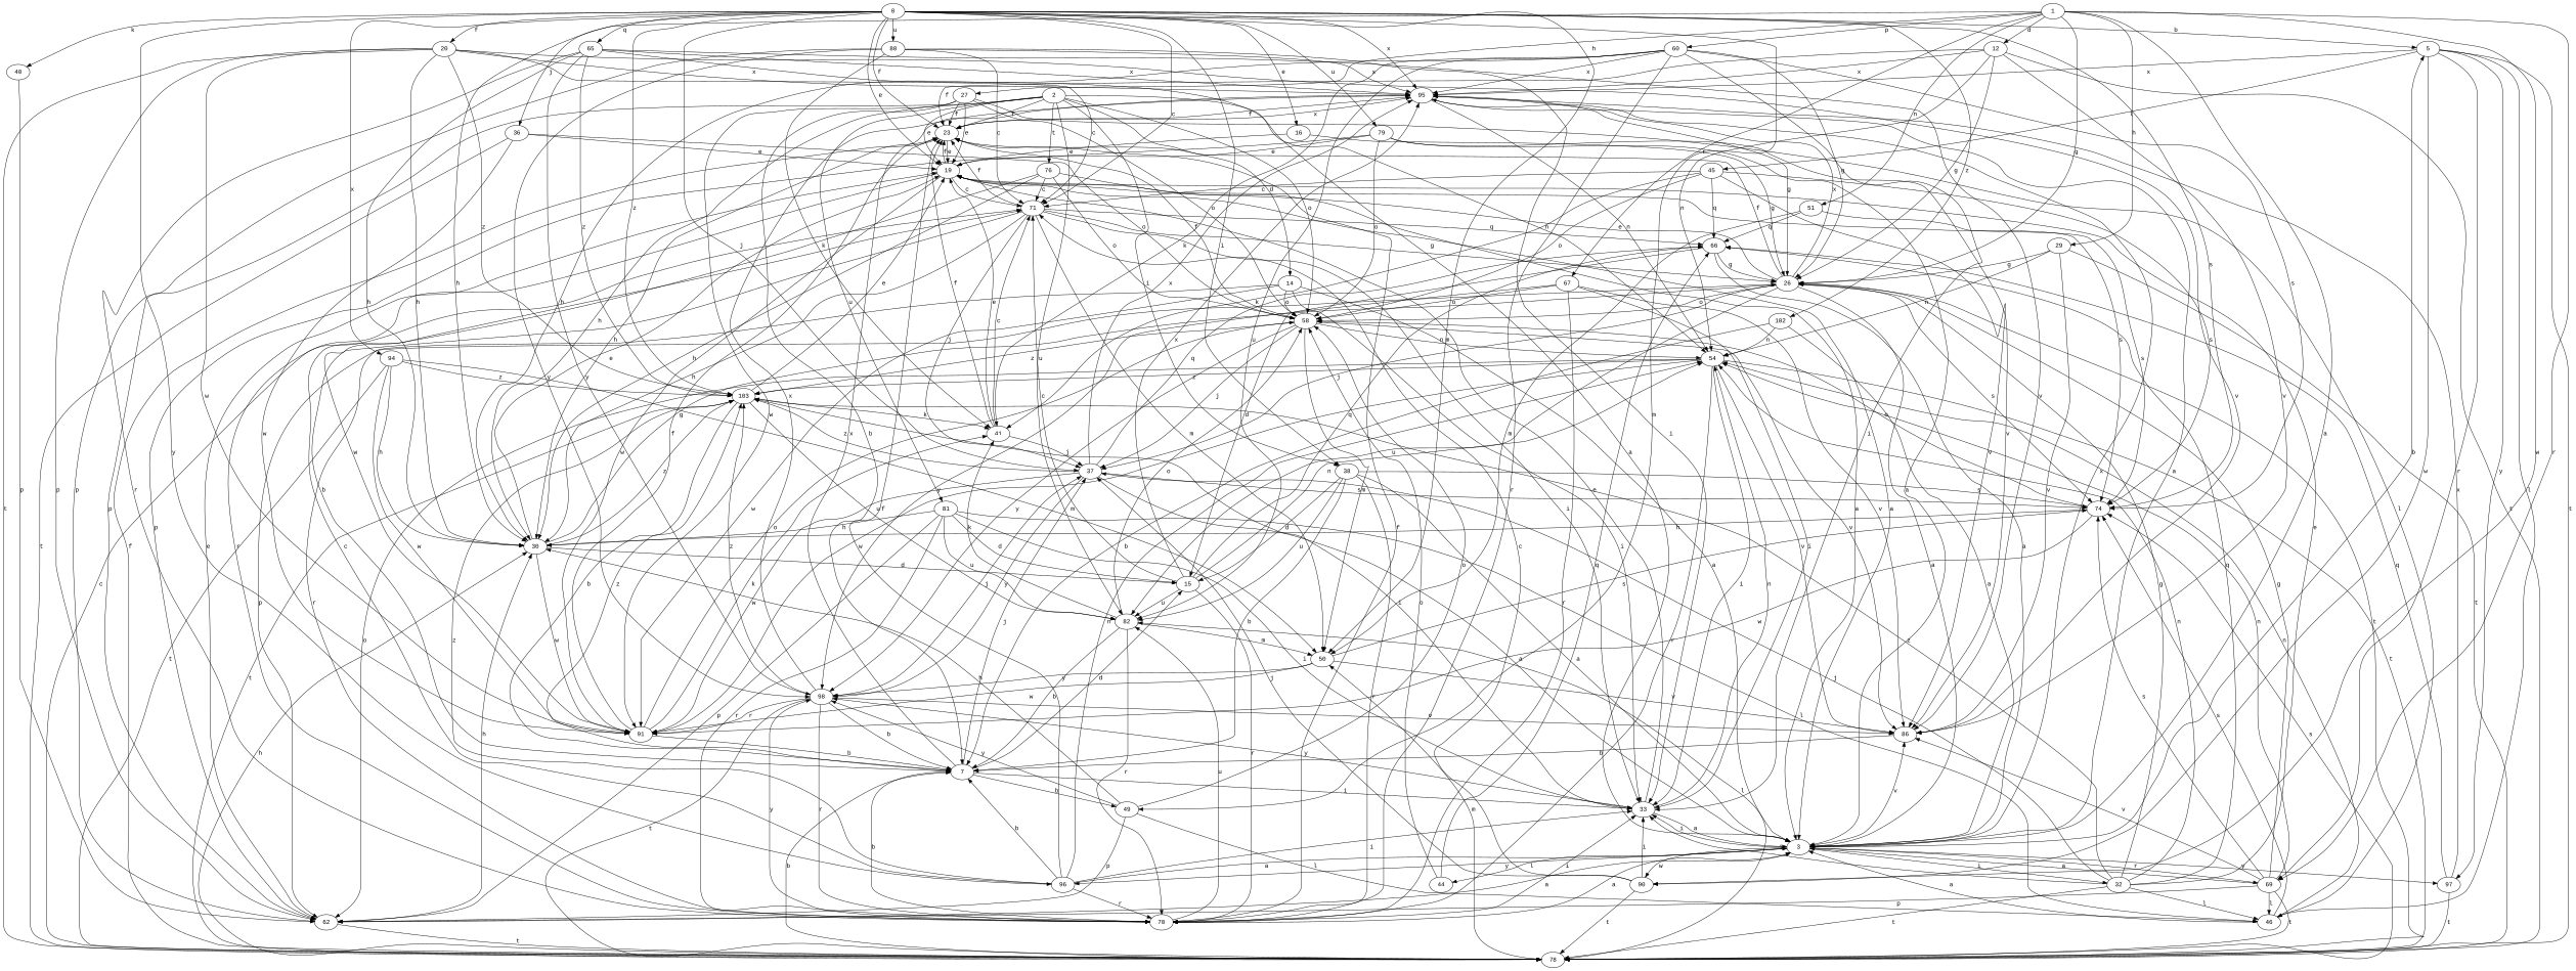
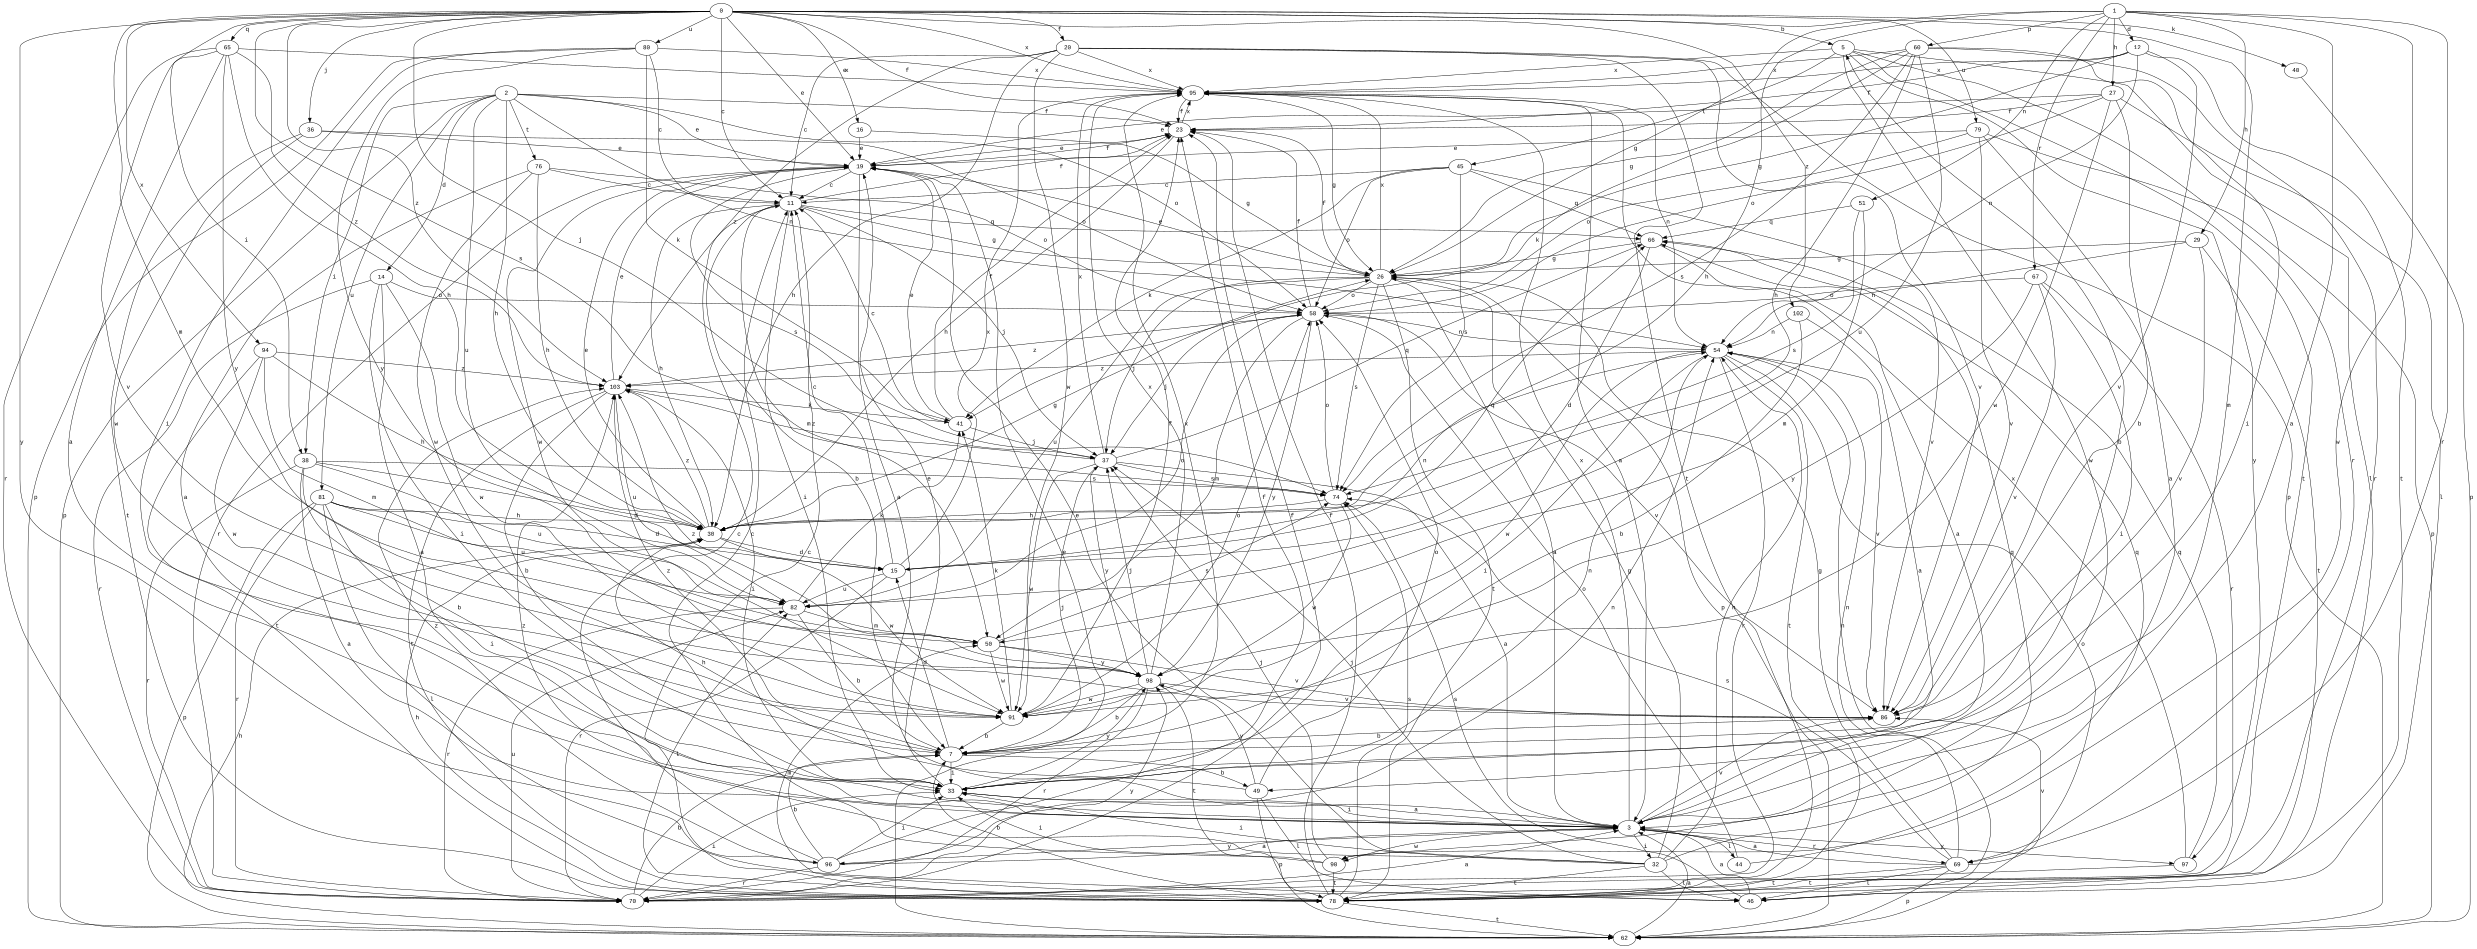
  strict digraph {
    fontname="Liberation Mono"
    node [fontname="Liberation Mono"]
    edge [fontname="Liberation Mono"]
    0
    5
-   11 [label=71]
+   11
    16
    19
    20
    23
    n8 [label=38]
    36
    37
    40
    49
    50
    65
    74
    79
    80
    94
    95
    96
    102
    103
    69
    90
    97
    45
    46
    78
    26
    30
    33
    7
    66
    3
    70
    91
    62
    86
    82
    15
    58
    98
    41
    54
    1
    12
    27
    29
    51
    60
    67
    32
    44
    2
    14
    76
    81
    0 -> 5 [label=b]
    0 -> 11 [label=c]
    0 -> 16 [label=e]
    0 -> 19 [label=e]
    0 -> 20 [label=f]
    0 -> 23 [label=f]
    0 -> n8 [label=i]
    0 -> 36 [label=j]
    0 -> 37 [label=j]
    0 -> 40 [label=k]
    0 -> 49 [label=m]
    0 -> 50 [label=m]
    0 -> 65 [label=q]
    0 -> 74 [label=s]
    0 -> 79 [label=u]
    0 -> 80 [label=u]
    0 -> 94 [label=x]
    0 -> 95 [label=x]
    0 -> 96 [label=y]
    0 -> 102 [label=z]
    0 -> 103 [label=z]
    5 -> 95 [label=x]
    5 -> 69 [label=r]
    5 -> 90 [label=w]
    5 -> 97 [label=y]
    5 -> 45 [label=l]
    5 -> 46 [label=l]
    5 -> 78 [label=t]
    11 -> 23 [label=f]
    11 -> 37 [label=j]
    11 -> 50 [label=m]
    11 -> 26 [label=g]
    11 -> 30 [label=h]
    11 -> 33 [label=i]
    11 -> 7 [label=b]
    11 -> 66 [label=q]
    16 -> 19 [label=e]
    16 -> 26 [label=g]
    19 -> 11 [label=c]
    19 -> 23 [label=f]
    19 -> 74 [label=s]
    19 -> 3 [label=a]
    19 -> 70 [label=r]
    19 -> 91 [label=w]
    20 -> 11 [label=c]
    20 -> 95 [label=x]
    20 -> 103 [label=z]
    20 -> 78 [label=t]
    20 -> 30 [label=h]
    20 -> 91 [label=w]
    20 -> 62 [label=p]
    20 -> 86 [label=v]
    23 -> 19 [label=e]
    23 -> 95 [label=x]
    23 -> 30 [label=h]
    n8 -> 74 [label=s]
    n8 -> 7 [label=b]
    n8 -> 3 [label=a]
    n8 -> 70 [label=r]
    n8 -> 82 [label=u]
    n8 -> 15 [label=d]
    36 -> 19 [label=e]
    36 -> 78 [label=t]
    36 -> 91 [label=w]
    36 -> 58 [label=o]
    37 -> 74 [label=s]
    37 -> 95 [label=x]
    37 -> 103 [label=z]
    37 -> 66 [label=q]
    37 -> 3 [label=a]
    37 -> 91 [label=w]
    37 -> 98 [label=y]
    40 -> 62 [label=p]
    49 -> 46 [label=l]
    49 -> 30 [label=h]
    49 -> 62 [label=p]
    49 -> 58 [label=o]
    49 -> 98 [label=y]
    50 -> 74 [label=s]
    50 -> 91 [label=w]
    50 -> 86 [label=v]
    50 -> 98 [label=y]
    65 -> 95 [label=x]
    65 -> 103 [label=z]
    65 -> 30 [label=h]
    65 -> 3 [label=a]
    65 -> 70 [label=r]
    65 -> 86 [label=v]
    65 -> 98 [label=y]
    74 -> 30 [label=h]
    74 -> 91 [label=w]
    74 -> 58 [label=o]
    79 -> 19 [label=e]
    79 -> 3 [label=a]
    79 -> 62 [label=p]
    79 -> 86 [label=v]
    79 -> 58 [label=o]
    80 -> 11 [label=c]
    80 -> 95 [label=x]
    80 -> 33 [label=i]
    80 -> 62 [label=p]
    80 -> 98 [label=y]
    80 -> 41 [label=k]
    94 -> 50 [label=m]
    94 -> 103 [label=z]
    94 -> 78 [label=t]
    94 -> 30 [label=h]
    94 -> 91 [label=w]
    95 -> 23 [label=f]
    95 -> 26 [label=g]
    95 -> 3 [label=a]
    95 -> 54 [label=n]
    96 -> 11 [label=c]
    96 -> 23 [label=f]
    96 -> 103 [label=z]
    96 -> 33 [label=i]
    96 -> 7 [label=b]
    96 -> 3 [label=a]
    96 -> 70 [label=r]
    96 -> 54 [label=n]
    102 -> 7 [label=b]
    102 -> 3 [label=a]
    102 -> 54 [label=n]
    103 -> 19 [label=e]
    103 -> 78 [label=t]
    103 -> 33 [label=i]
    103 -> 7 [label=b]
    103 -> 82 [label=u]
    103 -> 41 [label=k]
    69 -> 74 [label=s]
    69 -> 46 [label=l]
    69 -> 78 [label=t]
    69 -> 26 [label=g]
    69 -> 3 [label=a]
    69 -> 62 [label=p]
    69 -> 86 [label=v]
    69 -> 54 [label=n]
    90 -> 11 [label=c]
    90 -> 37 [label=j]
    90 -> 78 [label=t]
    90 -> 33 [label=i]
    97 -> 95 [label=x]
    97 -> 78 [label=t]
    97 -> 66 [label=q]
    45 -> 11 [label=c]
    45 -> 74 [label=s]
    45 -> 66 [label=q]
    45 -> 86 [label=v]
    45 -> 58 [label=o]
    45 -> 41 [label=k]
    46 -> 74 [label=s]
    46 -> 3 [label=a]
    46 -> 54 [label=n]
    78 -> 11 [label=c]
    78 -> 23 [label=f]
    78 -> 50 [label=m]
    78 -> 74 [label=s]
    78 -> 30 [label=h]
    78 -> 7 [label=b]
    78 -> 82 [label=l]
    26 -> 19 [label=e]
    26 -> 23 [label=f]
    26 -> 37 [label=j]
    26 -> 74 [label=s]
    26 -> 95 [label=x]
    26 -> 78 [label=t]
    26 -> 3 [label=a]
    26 -> 62 [label=p]
    26 -> 82 [label=u]
    26 -> 58 [label=o]
    30 -> 19 [label=e]
    30 -> 103 [label=z]
    30 -> 26 [label=g]
    30 -> 91 [label=w]
    30 -> 15 [label=d]
    33 -> 19 [label=e]
    33 -> 3 [label=a]
    33 -> 98 [label=y]
    33 -> 54 [label=n]
    7 -> 37 [label=j]
    7 -> 49 [label=b]
    7 -> 95 [label=x]
    7 -> 103 [label=z]
    7 -> 33 [label=i]
    7 -> 15 [label=d]
    66 -> 26 [label=g]
    66 -> 3 [label=a]
    66 -> 15 [label=d]
    3 -> 5 [label=b]
    3 -> 95 [label=x]
    3 -> 96 [label=y]
    3 -> 69 [label=r]
    3 -> 90 [label=w]
    3 -> 97 [label=y]
    3 -> 33 [label=i]
    3 -> 86 [label=v]
    3 -> 32 [label=i]
    3 -> 44 [label=l]
    70 -> 23 [label=f]
    70 -> 33 [label=i]
    70 -> 7 [label=b]
    70 -> 3 [label=a]
    70 -> 82 [label=u]
    70 -> 98 [label=y]
    91 -> 23 [label=f]
    91 -> 7 [label=b]
    91 -> 58 [label=o]
    91 -> 41 [label=k]
    62 -> 19 [label=e]
-   62 -> 78 [label=t]
+   78 -> 62 [label=t]
    62 -> 30 [label=h]
    62 -> 3 [label=a]
    86 -> 7 [label=b]
    82 -> 50 [label=m]
    82 -> 7 [label=b]
    82 -> 70 [label=r]
    82 -> 58 [label=o]
    82 -> 41 [label=k]
    15 -> 11 [label=c]
    15 -> 95 [label=x]
    15 -> 66 [label=q]
    15 -> 70 [label=r]
    15 -> 82 [label=u]
    15 -> 54 [label=n]
    58 -> 23 [label=f]
    58 -> 37 [label=j]
    58 -> 50 [label=m]
    58 -> 103 [label=z]
    58 -> 86 [label=v]
    58 -> 98 [label=y]
    58 -> 54 [label=n]
    98 -> 37 [label=j]
    98 -> 95 [label=x]
    98 -> 103 [label=z]
    98 -> 78 [label=t]
    98 -> 7 [label=b]
    98 -> 70 [label=r]
-   98 -> 91 [label=r]
+   98 -> 91 [label=w]
    98 -> 86 [label=v]
    41 -> 11 [label=c]
    41 -> 19 [label=e]
    41 -> 23 [label=f]
    41 -> 37 [label=j]
    54 -> 103 [label=z]
    54 -> 78 [label=t]
    54 -> 33 [label=i]
    54 -> 70 [label=r]
    54 -> 91 [label=w]
    54 -> 62 [label=o]
    54 -> 86 [label=v]
    1 -> 69 [label=r]
    1 -> 90 [label=w]
    1 -> 26 [label=g]
    1 -> 30 [label=h]
    1 -> 3 [label=a]
    1 -> 12 [label=d]
    1 -> 27 [label=h]
    1 -> 29 [label=h]
    1 -> 51 [label=n]
    1 -> 60 [label=p]
    1 -> 67 [label=r]
    12 -> 23 [label=f]
    12 -> 95 [label=x]
    12 -> 78 [label=t]
    12 -> 26 [label=g]
    12 -> 86 [label=v]
    12 -> 54 [label=n]
    27 -> 19 [label=e]
    27 -> 23 [label=f]
    27 -> 46 [label=l]
    27 -> 7 [label=b]
    27 -> 91 [label=w]
    27 -> 58 [label=o]
    29 -> 78 [label=t]
    29 -> 26 [label=g]
    29 -> 86 [label=v]
    29 -> 54 [label=n]
    51 -> 50 [label=m]
    51 -> 74 [label=s]
    51 -> 66 [label=q]
    60 -> 74 [label=s]
    60 -> 95 [label=x]
    60 -> 26 [label=g]
    60 -> 30 [label=h]
    60 -> 33 [label=i]
    60 -> 70 [label=r]
    60 -> 82 [label=u]
    60 -> 41 [label=k]
    67 -> 33 [label=i]
    67 -> 70 [label=r]
    67 -> 86 [label=v]
    67 -> 58 [label=o]
    67 -> 98 [label=y]
    32 -> 19 [label=e]
    32 -> 37 [label=j]
    32 -> 103 [label=z]
    32 -> 46 [label=l]
    32 -> 78 [label=t]
    32 -> 26 [label=g]
    32 -> 33 [label=i]
    32 -> 66 [label=q]
    32 -> 54 [label=n]
    44 -> 66 [label=q]
    44 -> 58 [label=o]
    2 -> 19 [label=e]
    2 -> 23 [label=f]
    2 -> n8 [label=i]
    2 -> 30 [label=h]
    2 -> 62 [label=p]
    2 -> 82 [label=u]
    2 -> 58 [label=o]
    2 -> 54 [label=n]
    2 -> 14 [label=d]
    2 -> 76 [label=t]
    2 -> 81 [label=u]
    14 -> 33 [label=i]
    14 -> 3 [label=a]
    14 -> 70 [label=r]
    14 -> 91 [label=w]
    14 -> 58 [label=o]
    76 -> 11 [label=c]
    76 -> 30 [label=h]
    76 -> 3 [label=a]
    76 -> 91 [label=w]
    76 -> 58 [label=o]
    81 -> 46 [label=l]
    81 -> 30 [label=h]
    81 -> 33 [label=i]
    81 -> 70 [label=r]
    81 -> 62 [label=p]
    81 -> 82 [label=u]
    81 -> 15 [label=d]
  }
